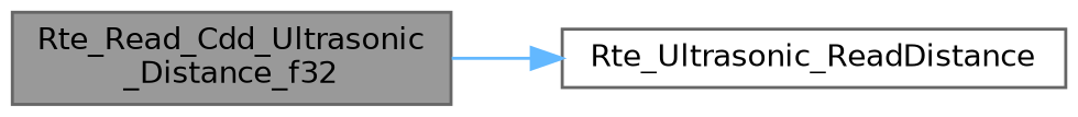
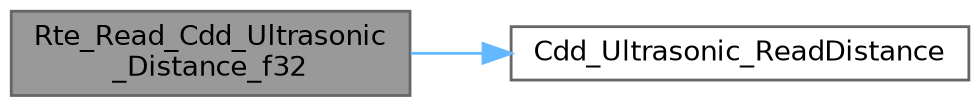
  digraph {
    rankdir=LR
    node [fontname=Helvetica fontsize=10 shape=box style=filled]
    n1 [color=gray40 fillcolor=grey60 fontcolor=black height=0.2 label="Rte_Read_Cdd_Ultrasonic\l_Distance_f32" width=0.4]
-   n2 [color=grey40 fillcolor=white height=0.2 label=Rte_Ultrasonic_ReadDistance width=0.4]
+   n2 [color=grey40 fillcolor=white height=0.2 label=Cdd_Ultrasonic_ReadDistance width=0.4]
    n1 -> n2 [color=steelblue1 fontname=Helvetica fontsize=10 labelfontname=Helvetica labelfontsize=10 style=solid]
  }
